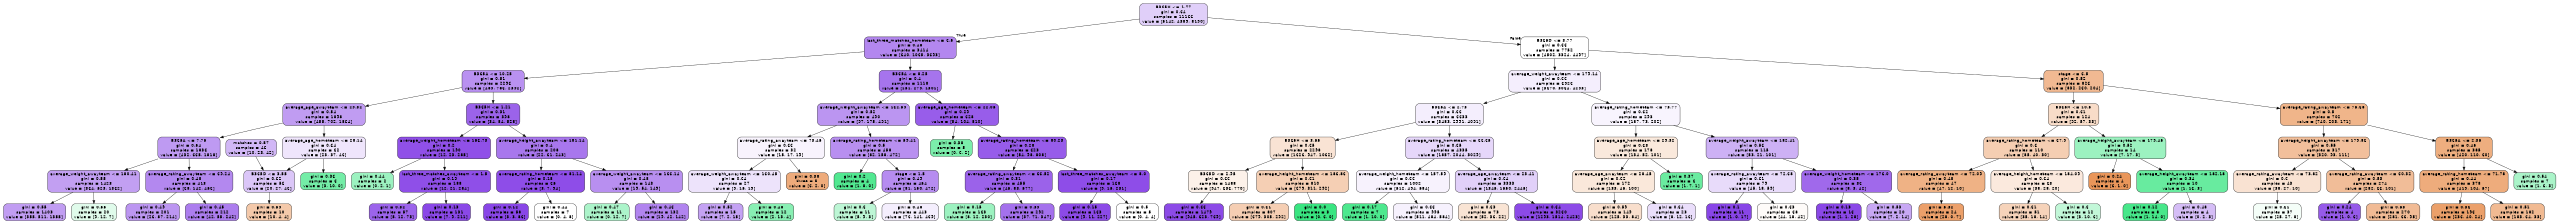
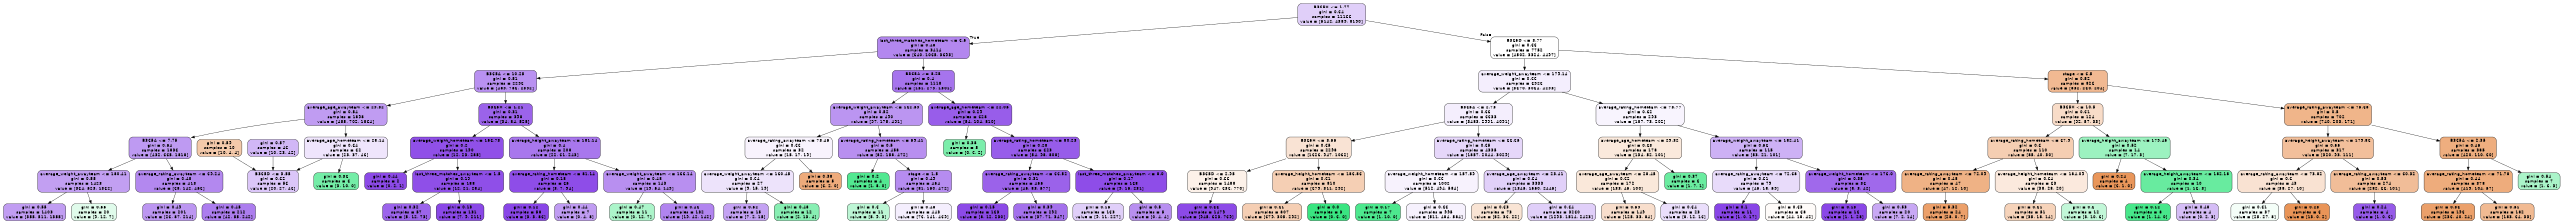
  digraph {
    node [color=black fillcolor="#f4eefd" fontname=helvetica shape=box style="filled, rounded"]
    edge [fontname=helvetica]
    n1 [fillcolor="#e0cff9" label="B365H <= 1.77\ngini = 0.64\nsamples = 11166\nvalue = [5142, 4389, 8190]"]
    n2 [fillcolor="#b387ef" label="last_three_matches_hometeam <= 6.5\ngini = 0.48\nsamples = 3414\nvalue = [640, 1065, 3693]"]
    n3 [fillcolor="#ffffff" label="B365D <= 3.77\ngini = 0.66\nsamples = 7752\nvalue = [4502, 3324, 4497]"]
    n4 [fillcolor="#b991f1" label="B365A <= 10.25\ngini = 0.51\nsamples = 2296\nvalue = [489, 786, 2392]"]
    n5 [fillcolor="#a674ed" label="B365A <= 8.25\ngini = 0.4\nsamples = 1118\nvalue = [151, 279, 1301]"]
    n6 [label="average_weight_awayteam <= 179.14\ngini = 0.66\nsamples = 6926\nvalue = [3670, 3064, 4293]"]
    n7 [fillcolor="#f1b992" label="stage <= 6.5\ngini = 0.52\nsamples = 826\nvalue = [832, 260, 204]"]
    n8 [fillcolor="#c09cf2" label="average_age_awayteam <= 29.32\ngini = 0.54\nsamples = 1898\nvalue = [455, 702, 1864]"]
    n9 [fillcolor="#9b63ea" label="B365H <= 1.21\ngini = 0.31\nsamples = 398\nvalue = [34, 84, 528]"]
    n10 [fillcolor="#bb95f1" label="average_weight_awayteam <= 162.59\ngini = 0.52\nsamples = 490\nvalue = [97, 175, 491]"]
    n11 [fillcolor="#985dea" label="average_age_hometeam <= 22.05\ngini = 0.29\nsamples = 628\nvalue = [54, 104, 810]"]
    n12 [fillcolor="#be9af2" label="B365A <= 7.75\ngini = 0.54\nsamples = 1836\nvalue = [432, 665, 1818]"]
    n13 [fillcolor="#efe5fc" label="average_age_hometeam <= 28.14\ngini = 0.64\nsamples = 62\nvalue = [23, 37, 46]"]
    n14 [fillcolor="#9050e8" label="average_weight_hometeam <= 156.73\ngini = 0.2\nsamples = 190\nvalue = [12, 23, 285]"]
    n15 [fillcolor="#a877ed" label="average_height_awayteam <= 181.14\ngini = 0.4\nsamples = 208\nvalue = [22, 61, 243]"]
    n16 [fillcolor="#c29ff2" label="average_weight_awayteam <= 180.41\ngini = 0.55\nsamples = 1423\nvalue = [364, 523, 1362]"]
    n17 [fillcolor="#b388ef" label="average_rating_awayteam <= 69.24\ngini = 0.48\nsamples = 413\nvalue = [68, 142, 456]"]
    n18 [fillcolor="#dbc6f8" label="B365D <= 3.55\ngini = 0.62\nsamples = 56\nvalue = [20, 27, 46]"]
    n19 [fillcolor="#74eda7" label="gini = 0.36\nsamples = 6\nvalue = [3, 10, 0]"]
    n20 [fillcolor="#c19df2" label="gini = 0.55\nsamples = 1403\nvalue = [355, 511, 1355]"]
    n21 [fillcolor="#e0fbeb" label="gini = 0.55\nsamples = 20\nvalue = [9, 12, 7]"]
    n22 [fillcolor="#bc96f1" label="gini = 0.49\nsamples = 201\nvalue = [26, 87, 214]"]
    n23 [fillcolor="#ac7dee" label="gini = 0.45\nsamples = 212\nvalue = [42, 55, 242]"]
    n24 [fillcolor="#f4c9aa" label="gini = 0.59\nsamples = 10\nvalue = [10, 4, 4]"]
-   n25 [fillcolor="#d1b7f6" label="matches = 0.57\nsamples = 46\nvalue = [10, 23, 42]"]
-   n26 [fillcolor="#9cf2c0" label="gini = 0.44\nsamples = 2\nvalue = [0, 2, 1]"]
+   n25 [fillcolor="#d1b7f6" label="gini = 0.57\nsamples = 46\nvalue = [10, 23, 42]"]
+   n26 [fillcolor="#8c4ae7" label="gini = 0.44\nsamples = 2\nvalue = [0, 2, 1]"]
    n27 [fillcolor="#8f4fe8" label="last_three_matches_awayteam <= 1.5\ngini = 0.19\nsamples = 188\nvalue = [12, 21, 284]"]
    n28 [fillcolor="#8e4de8" label="average_rating_hometeam <= 81.14\ngini = 0.18\nsamples = 65\nvalue = [3, 7, 94]"]
    n29 [fillcolor="#b88ff0" label="average_weight_awayteam <= 166.14\ngini = 0.48\nsamples = 143\nvalue = [19, 54, 149]"]
    n30 [fillcolor="#9c64eb" label="gini = 0.32\nsamples = 57\nvalue = [5, 12, 73]"]
    n31 [fillcolor="#8a48e7" label="gini = 0.13\nsamples = 131\nvalue = [7, 9, 211]"]
    n32 [fillcolor="#8946e7" label="gini = 0.12\nsamples = 58\nvalue = [3, 3, 86]"]
-   n33 [fillcolor="#ffffff" label="gini = 0.44\nsamples = 7\nvalue = [0, 4, 8]"]
+   n33 [fillcolor="#c09cf2" label="gini = 0.44\nsamples = 7\nvalue = [0, 4, 8]"]
    n34 [fillcolor="#acf4ca" label="gini = 0.47\nsamples = 11\nvalue = [0, 12, 7]"]
    n35 [fillcolor="#b184ef" label="gini = 0.46\nsamples = 132\nvalue = [19, 42, 142]"]
    n36 [fillcolor="#f8f3fd" label="average_rating_awayteam <= 73.45\ngini = 0.66\nsamples = 32\nvalue = [15, 17, 19]"]
    n37 [fillcolor="#b88ff0" label="average_rating_hometeam <= 59.41\ngini = 0.5\nsamples = 458\nvalue = [82, 158, 472]"]
    n38 [fillcolor="#7beeab" label="gini = 0.38\nsamples = 5\nvalue = [0, 6, 2]"]
    n39 [fillcolor="#975cea" label="average_rating_hometeam <= 80.23\ngini = 0.28\nsamples = 623\nvalue = [54, 98, 808]"]
    n40 [fillcolor="#ede3fb" label="average_weight_awayteam <= 160.45\ngini = 0.64\nsamples = 27\nvalue = [9, 15, 19]"]
-   n41 [fillcolor="#eeab7b" label="gini = 0.38\nthree = 5\nvalue = [6, 2, 0]"]
+   n41 [fillcolor="#eeab7b" label="gini = 0.38\nsamples = 5\nvalue = [6, 2, 0]"]
    n42 [fillcolor="#52e891" label="gini = 0.2\nsamples = 4\nvalue = [1, 8, 0]"]
    n43 [fillcolor="#b68cf0" label="stage <= 1.5\ngini = 0.49\nsamples = 454\nvalue = [81, 150, 472]"]
    n44 [fillcolor="#c4a2f3" label="gini = 0.52\nsamples = 15\nvalue = [7, 2, 15]"]
    n45 [fillcolor="#88efb3" label="gini = 0.48\nsamples = 12\nvalue = [2, 13, 4]"]
    n46 [fillcolor="#bdf6d5" label="gini = 0.6\nsamples = 11\nvalue = [5, 9, 3]"]
    n47 [label="gini = 0.48\nsamples = 443\nvalue = [76, 141, 469]"]
    n48 [fillcolor="#9b62ea" label="average_rating_awayteam <= 66.52\ngini = 0.31\nsamples = 455\nvalue = [45, 83, 577]"]
    n49 [fillcolor="#8e4de8" label="last_three_matches_awayteam <= 8.0\ngini = 0.17\nsamples = 168\nvalue = [9, 15, 231]"]
-   n50 [fillcolor="#9cf2c0" label="gini = 0.15\nsamples = 163\nvalue = [8, 12, 230]"]
+   n50 [fillcolor="#8c4ae7" label="gini = 0.15\nsamples = 163\nvalue = [8, 12, 230]"]
    n51 [fillcolor="#a471ec" label="gini = 0.39\nsamples = 292\nvalue = [37, 71, 347]"]
-   n52 [fillcolor="#8c4ae7" label="gini = 0.15\nsamples = 163\nvalue = [9, 11, 227]"]
-   n53 [fillcolor="#ffffff" label="gini = 0.5\nsamples = 5\nvalue = [0, 4, 4]"]
+   n52 [fillcolor="#e0cff9" label="gini = 0.15\nsamples = 163\nvalue = [9, 11, 227]"]
+   n53 [fillcolor="#b88ff0" label="gini = 0.5\nsamples = 5\nvalue = [0, 4, 4]"]
    n54 [label="B365A <= 2.73\ngini = 0.66\nsamples = 6633\nvalue = [3483, 2991, 4091]"]
    n55 [fillcolor="#f8f4fe" label="average_rating_hometeam <= 73.77\ngini = 0.62\nsamples = 293\nvalue = [187, 73, 202]"]
    n56 [fillcolor="#f8dcc8" label="B365H <= 10.5\ngini = 0.61\nsamples = 124\nvalue = [92, 57, 33]"]
    n57 [fillcolor="#f0b58a" label="average_rating_awayteam <= 75.68\ngini = 0.5\nsamples = 702\nvalue = [740, 203, 171]"]
    n58 [fillcolor="#f9e3d4" label="B365H <= 3.55\ngini = 0.65\nsamples = 2298\nvalue = [1626, 947, 1062]"]
    n59 [fillcolor="#e6d7fa" label="average_rating_hometeam <= 66.65\ngini = 0.65\nsamples = 4335\nvalue = [1857, 2044, 3029]"]
    n60 [fillcolor="#fae9dc" label="average_age_hometeam <= 29.32\ngini = 0.63\nsamples = 178\nvalue = [134, 52, 101]"]
    n61 [fillcolor="#cdb1f5" label="average_weight_awayteam <= 182.41\ngini = 0.56\nsamples = 115\nvalue = [53, 21, 101]"]
    n62 [fillcolor="#fcf1e9" label="B365D <= 2.95\ngini = 0.66\nsamples = 1488\nvalue = [947, 636, 770]"]
    n63 [fillcolor="#f5cfb4" label="average_height_hometeam <= 186.86\ngini = 0.61\nsamples = 810\nvalue = [679, 311, 292]"]
    n64 [fillcolor="#f7f2fd" label="average_weight_hometeam <= 157.59\ngini = 0.66\nsamples = 1002\nvalue = [512, 494, 584]"]
    n65 [fillcolor="#e1d0f9" label="average_age_awayteam <= 23.41\ngini = 0.64\nsamples = 3333\nvalue = [1345, 1550, 2445]"]
    n66 [fillcolor="#8c4ae7" label="gini = 0.66\nsamples = 1479\nvalue = [945, 623, 769]"]
    n67 [fillcolor="#f5ceb3" label="gini = 0.61\nsamples = 807\nvalue = [679, 305, 292]"]
    n68 [fillcolor="#39e581" label="gini = 0.0\nsamples = 3\nvalue = [0, 6, 0]"]
    n69 [fillcolor="#4de88e" label="gini = 0.17\nsamples = 7\nvalue = [1, 10, 0]"]
    n70 [fillcolor="#f6f1fd" label="gini = 0.66\nsamples = 995\nvalue = [511, 484, 584]"]
    n71 [fillcolor="#f9e4d4" label="gini = 0.63\nsamples = 73\nvalue = [52, 36, 22]"]
-   n72 [fillcolor="#8c4ae7" label="gini = 0.64\nsamples = 3260\nvalue = [1293, 1514, 2423]"]
+   n72 [fillcolor="#e0cff9" label="gini = 0.64\nsamples = 3260\nvalue = [1293, 1514, 2423]"]
    n73 [fillcolor="#fae8da" label="average_age_awayteam <= 28.45\ngini = 0.62\nsamples = 172\nvalue = [133, 45, 100]"]
    n74 [fillcolor="#6aeca0" label="gini = 0.37\nsamples = 6\nvalue = [1, 7, 1]"]
    n75 [fillcolor="#e8dbfa" label="average_rating_awayteam <= 72.68\ngini = 0.61\nsamples = 79\nvalue = [45, 18, 59]"]
    n76 [fillcolor="#a069eb" label="average_weight_hometeam <= 176.0\ngini = 0.35\nsamples = 36\nvalue = [8, 3, 42]"]
    n77 [fillcolor="#f8decc" label="gini = 0.59\nsamples = 149\nvalue = [125, 33, 84]"]
    n78 [fillcolor="#eadefb" label="gini = 0.64\nsamples = 23\nvalue = [8, 12, 16]"]
    n79 [fillcolor="#8845e7" label="gini = 0.1\nsamples = 11\nvalue = [1, 0, 17]"]
    n80 [fillcolor="#fefbf9" label="gini = 0.63\nsamples = 68\nvalue = [44, 18, 42]"]
    n81 [fillcolor="#8a47e7" label="gini = 0.13\nsamples = 16\nvalue = [1, 1, 28]"]
    n82 [fillcolor="#c8a8f4" label="gini = 0.53\nsamples = 20\nvalue = [7, 2, 14]"]
    n83 [fillcolor="#f5ceb2" label="average_rating_hometeam <= 67.9\ngini = 0.6\nsamples = 110\nvalue = [85, 40, 30]"]
    n84 [fillcolor="#9cf2c0" label="average_height_awayteam <= 179.45\ngini = 0.52\nsamples = 14\nvalue = [7, 17, 3]"]
    n85 [fillcolor="#f2bf9b" label="average_height_awayteam <= 179.86\ngini = 0.55\nsamples = 317\nvalue = [320, 93, 111]"]
    n86 [fillcolor="#eeae7f" label="B365A <= 2.35\ngini = 0.45\nsamples = 385\nvalue = [420, 110, 60]"]
    n87 [fillcolor="#efb285" label="average_rating_awayteam <= 72.09\ngini = 0.48\nsamples = 47\nvalue = [47, 12, 10]"]
    n88 [fillcolor="#fbe9dd" label="average_height_hometeam <= 184.09\ngini = 0.64\nsamples = 63\nvalue = [38, 28, 20]"]
    n89 [fillcolor="#e9965a" label="gini = 0.24\nsamples = 4\nvalue = [6, 1, 0]"]
    n90 [fillcolor="#68eb9f" label="average_height_awayteam <= 182.18\ngini = 0.34\nsamples = 10\nvalue = [1, 16, 3]"]
    n91 [fillcolor="#eca06a" label="gini = 5.32\nsamples = 24\nvalue = [28, 0, 7]"]
    n92 [fillcolor="#f6d3ba" label="gini = 0.61\nsamples = 51\nvalue = [35, 18, 14]"]
    n93 [fillcolor="#c2f7d8" label="gini = 0.6\nsamples = 12\nvalue = [3, 10, 6]"]
    n94 [fillcolor="#47e78a" label="gini = 0.12\nsamples = 8\nvalue = [1, 14, 0]"]
    n95 [fillcolor="#d5bdf6" label="gini = 0.48\nsamples = 4\nvalue = [0, 2, 3]"]
    n96 [fillcolor="#f9e2d2" label="average_rating_awayteam <= 73.82\ngini = 0.6\nsamples = 43\nvalue = [38, 27, 10]"]
    n97 [fillcolor="#f1bd98" label="average_rating_awayteam <= 60.32\ngini = 0.53\nsamples = 274\nvalue = [282, 66, 101]"]
    n98 [fillcolor="#eeac7c" label="average_rating_hometeam <= 71.78\ngini = 0.44\nsamples = 378\nvalue = [419, 104, 57]"]
    n99 [fillcolor="#aaf4c9" label="gini = 0.54\nsamples = 7\nvalue = [1, 6, 3]"]
    n100 [fillcolor="#f4fef8" label="gini = 0.61\nsamples = 37\nvalue = [25, 27, 8]"]
+   n101 [fillcolor="#e99457" label="gini = 0.23\nsamples = 6\nvalue = [13, 0, 2]"]
    n102 [fillcolor="#965ae9" label="gini = 0.24\nsamples = 4\nvalue = [1, 0, 6]"]
-   n103 [fillcolor="#f1bb95" label="gini = 0.53\nsamples = 270\nvalue = [281, 66, 95]"]
    n104 [fillcolor="#eba06a" label="gini = 0.36\nsamples = 196\nvalue = [236, 40, 24]"]
    n105 [fillcolor="#f1ba92" label="gini = 0.51\nsamples = 182\nvalue = [183, 64, 33]"]
    n1 -> n2 [headlabel=True labelangle=45 labeldistance=2.5]
    n1 -> n3 [headlabel=False labelangle=-45 labeldistance=2.5]
    n2 -> n4
    n2 -> n5
    n3 -> n6
    n3 -> n7
    n4 -> n8
    n4 -> n9
    n5 -> n10
    n5 -> n11
    n6 -> n54
    n6 -> n55
    n7 -> n56
    n7 -> n57
    n8 -> n12
    n8 -> n13
    n9 -> n14
    n9 -> n15
    n10 -> n36
    n10 -> n37
    n11 -> n38
    n11 -> n39
    n12 -> n16
    n12 -> n17
    n13 -> n18
    n13 -> n19
    n14 -> n26
    n14 -> n27
    n15 -> n28
    n15 -> n29
    n16 -> n20
    n16 -> n21
    n17 -> n22
    n17 -> n23
-   n18 -> n24
+   n24 -> n18
    n25 -> n18
    n27 -> n30
    n27 -> n31
    n28 -> n32
    n28 -> n33
    n29 -> n34
    n29 -> n35
    n36 -> n40
    n36 -> n41
    n37 -> n42
    n37 -> n43
    n39 -> n48
    n39 -> n49
    n40 -> n44
    n40 -> n45
    n43 -> n46
    n43 -> n47
    n48 -> n50
    n48 -> n51
    n49 -> n52
    n49 -> n53
    n54 -> n58
    n54 -> n59
    n55 -> n60
    n55 -> n61
    n56 -> n83
    n56 -> n84
    n57 -> n85
    n57 -> n86
    n58 -> n62
    n58 -> n63
    n59 -> n64
    n59 -> n65
    n60 -> n73
    n60 -> n74
    n61 -> n75
    n61 -> n76
    n62 -> n66
    n63 -> n67
    n63 -> n68
    n64 -> n69
    n64 -> n70
    n65 -> n71
    n65 -> n72
    n73 -> n77
    n73 -> n78
    n75 -> n79
    n75 -> n80
    n76 -> n81
    n76 -> n82
    n83 -> n87
    n83 -> n88
    n84 -> n89
    n84 -> n90
    n85 -> n96
    n85 -> n97
    n86 -> n98
    n86 -> n99
    n87 -> n91
    n88 -> n92
    n88 -> n93
    n90 -> n94
    n90 -> n95
    n96 -> n100
+   n96 -> n101
    n97 -> n102
-   n97 -> n103
    n98 -> n104
    n98 -> n105
  }
